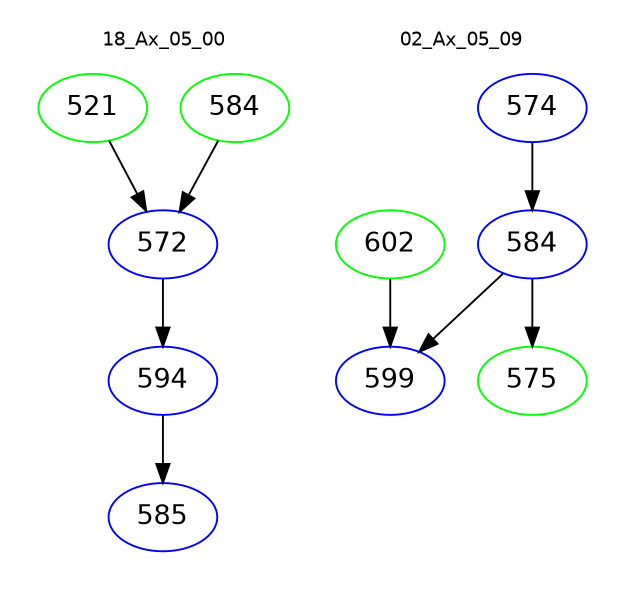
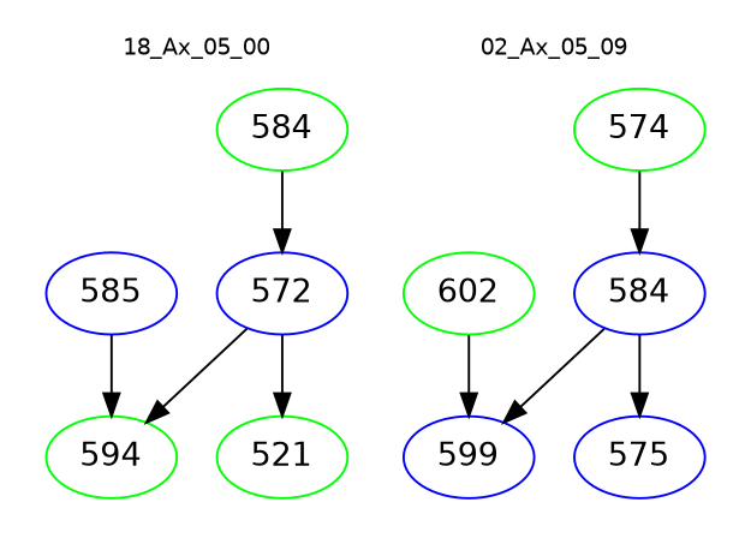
  digraph {
    fontname="DejaVu Sans"
    node [color=green fontname="DejaVu Sans"]
    edge [color=black fontname="DejaVu Sans"]
    n1 [label=584]
    n2 [color=blue label=572]
    n3 [label=521]
    n4 [color=blue label=585]
-   n5 [color=blue label=594]
-   n6 [color=blue label=574]
+   n5 [label=594]
+   n6 [label=574]
    n7 [color=blue label=584]
    n8 [color=blue label=599]
-   n9 [label=575]
+   n9 [color=blue label=575]
    n10 [label=602]
    subgraph cluster_1 {
      color=white
      fontsize=10
      label="18_Ax_05_00"
      n1
      n2
      n3
      n4
      n5
    }
    subgraph cluster_2 {
      color=white
      fontsize=10
      label="02_Ax_05_09"
      n6
      n7
      n8
      n9
      n10
    }
    n1 -> n2
-   n3 -> n2
+   n2 -> n3
    n2 -> n5
-   n5 -> n4
+   n4 -> n5
    n6 -> n7
    n7 -> n8
    n7 -> n9
    n10 -> n8
  }
